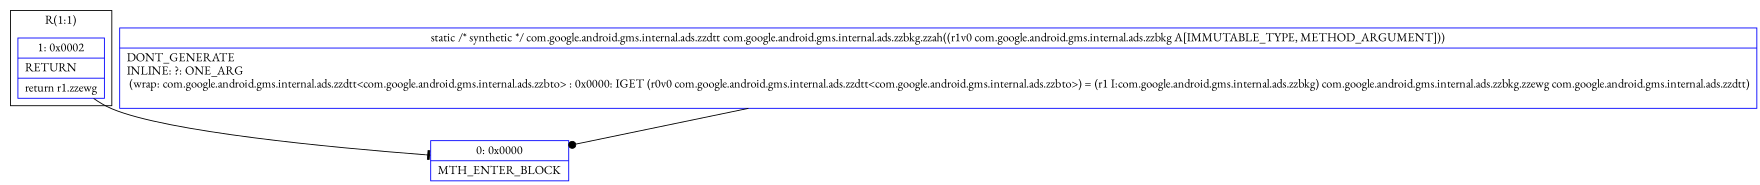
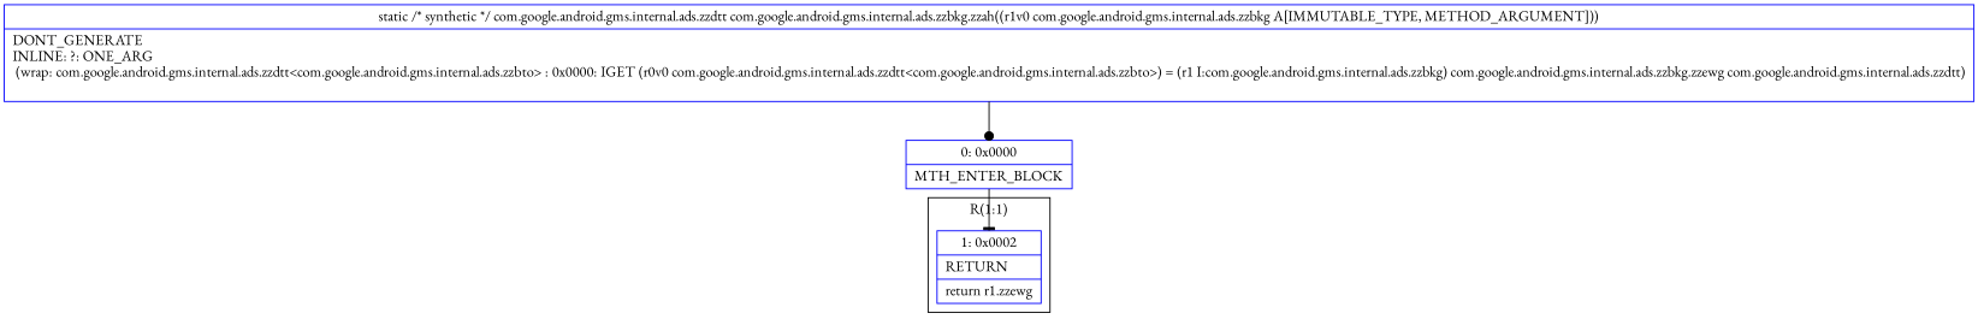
  digraph {
    fontname="EB Garamond"
    node [color=blue shape=record fontname="EB Garamond"]
    edge [fontname="EB Garamond"]
    n1 [label="{1\:\ 0x0002|RETURN\l|return r1.zzewg\l}"]
    n2 [label="{0\:\ 0x0000|MTH_ENTER_BLOCK\l}"]
    n3 [label="{static \/* synthetic *\/ com.google.android.gms.internal.ads.zzdtt com.google.android.gms.internal.ads.zzbkg.zzah((r1v0 com.google.android.gms.internal.ads.zzbkg A[IMMUTABLE_TYPE, METHOD_ARGUMENT]))  | DONT_GENERATE\lINLINE: ?: ONE_ARG  \l  (wrap: com.google.android.gms.internal.ads.zzdtt\<com.google.android.gms.internal.ads.zzbto\> : 0x0000: IGET  (r0v0 com.google.android.gms.internal.ads.zzdtt\<com.google.android.gms.internal.ads.zzbto\>) = (r1 I:com.google.android.gms.internal.ads.zzbkg) com.google.android.gms.internal.ads.zzbkg.zzewg com.google.android.gms.internal.ads.zzdtt)\l\l}"]
    subgraph cluster_1 {
      label="R(1:1)"
      n1
    }
-   n1 -> n2 [arrowhead=tee]
+   n2 -> n1 [arrowhead=tee]
    n3 -> n2 [arrowhead=dot]
  }
